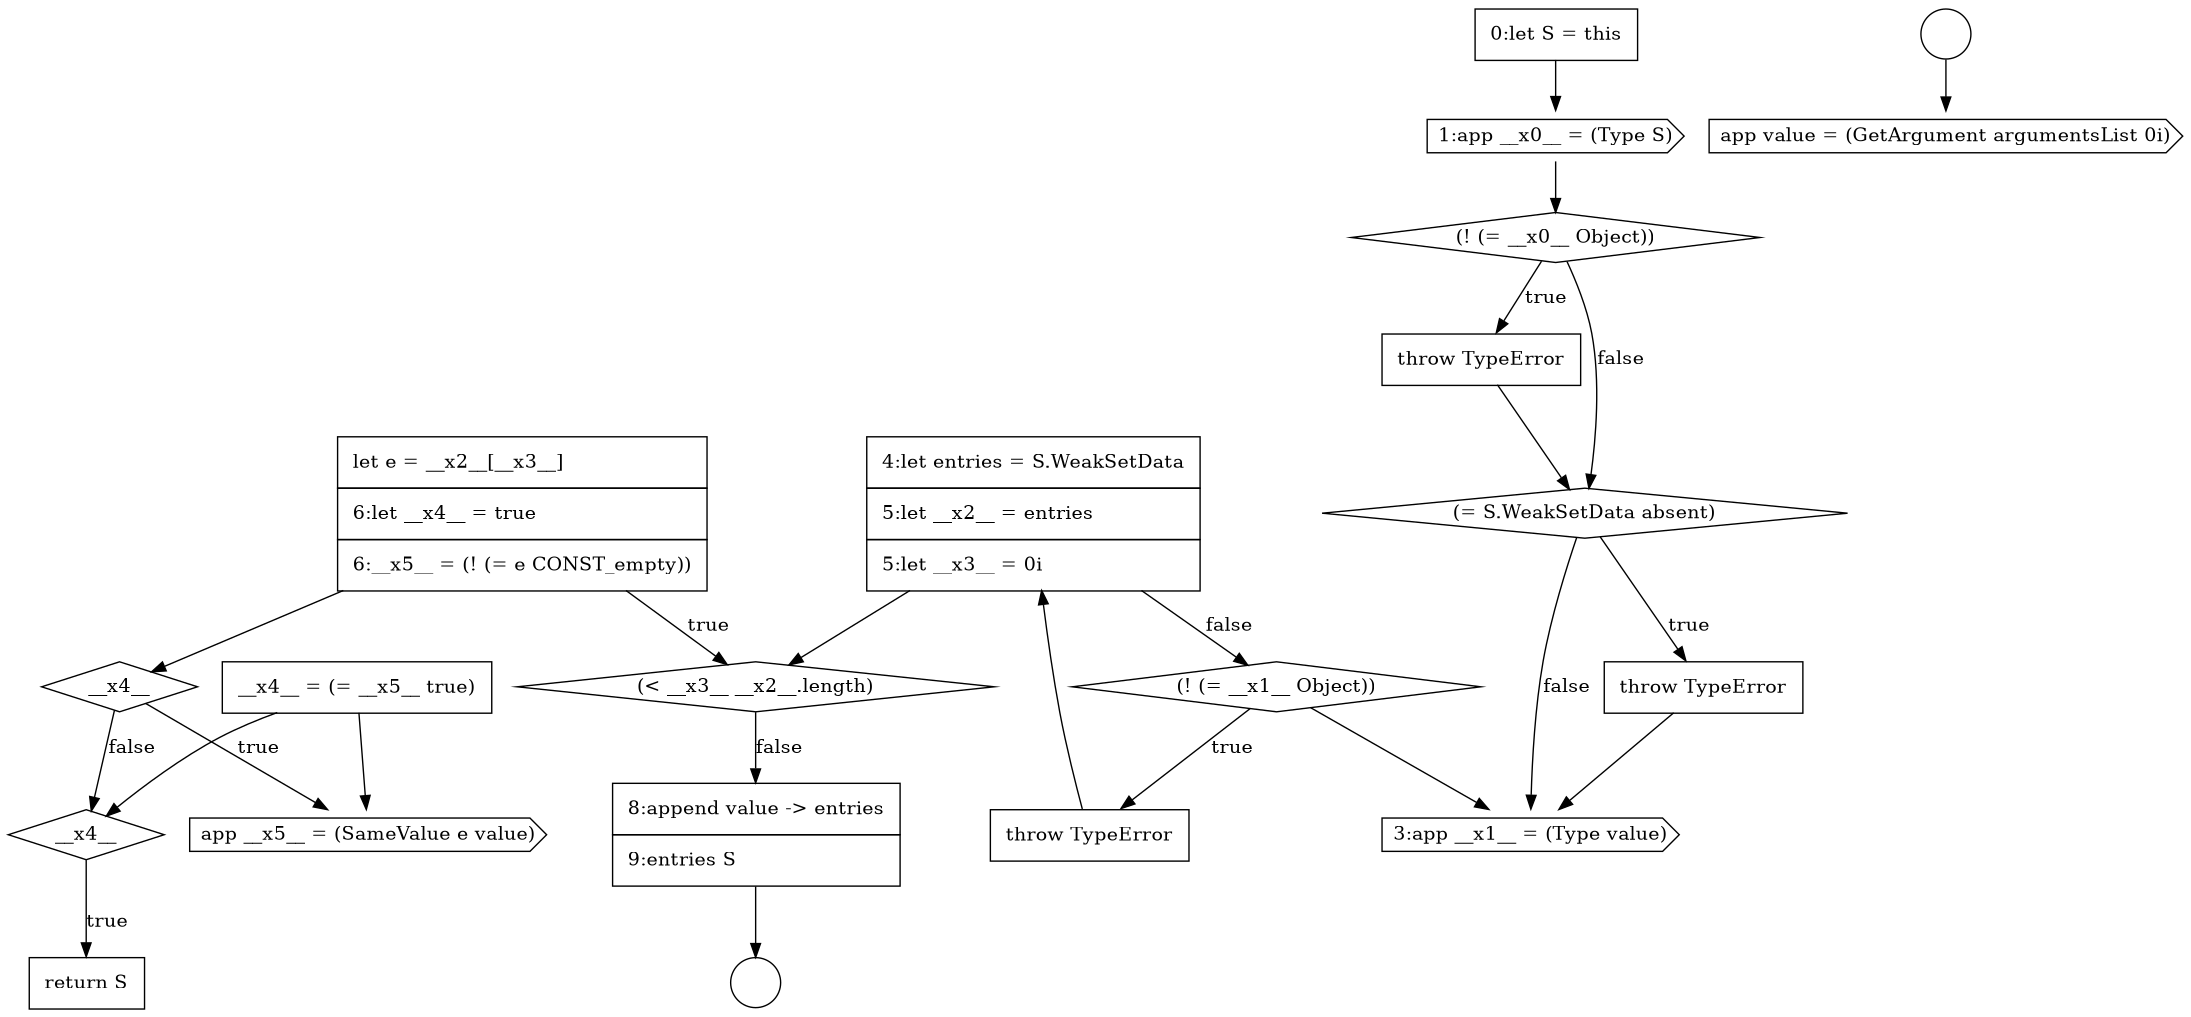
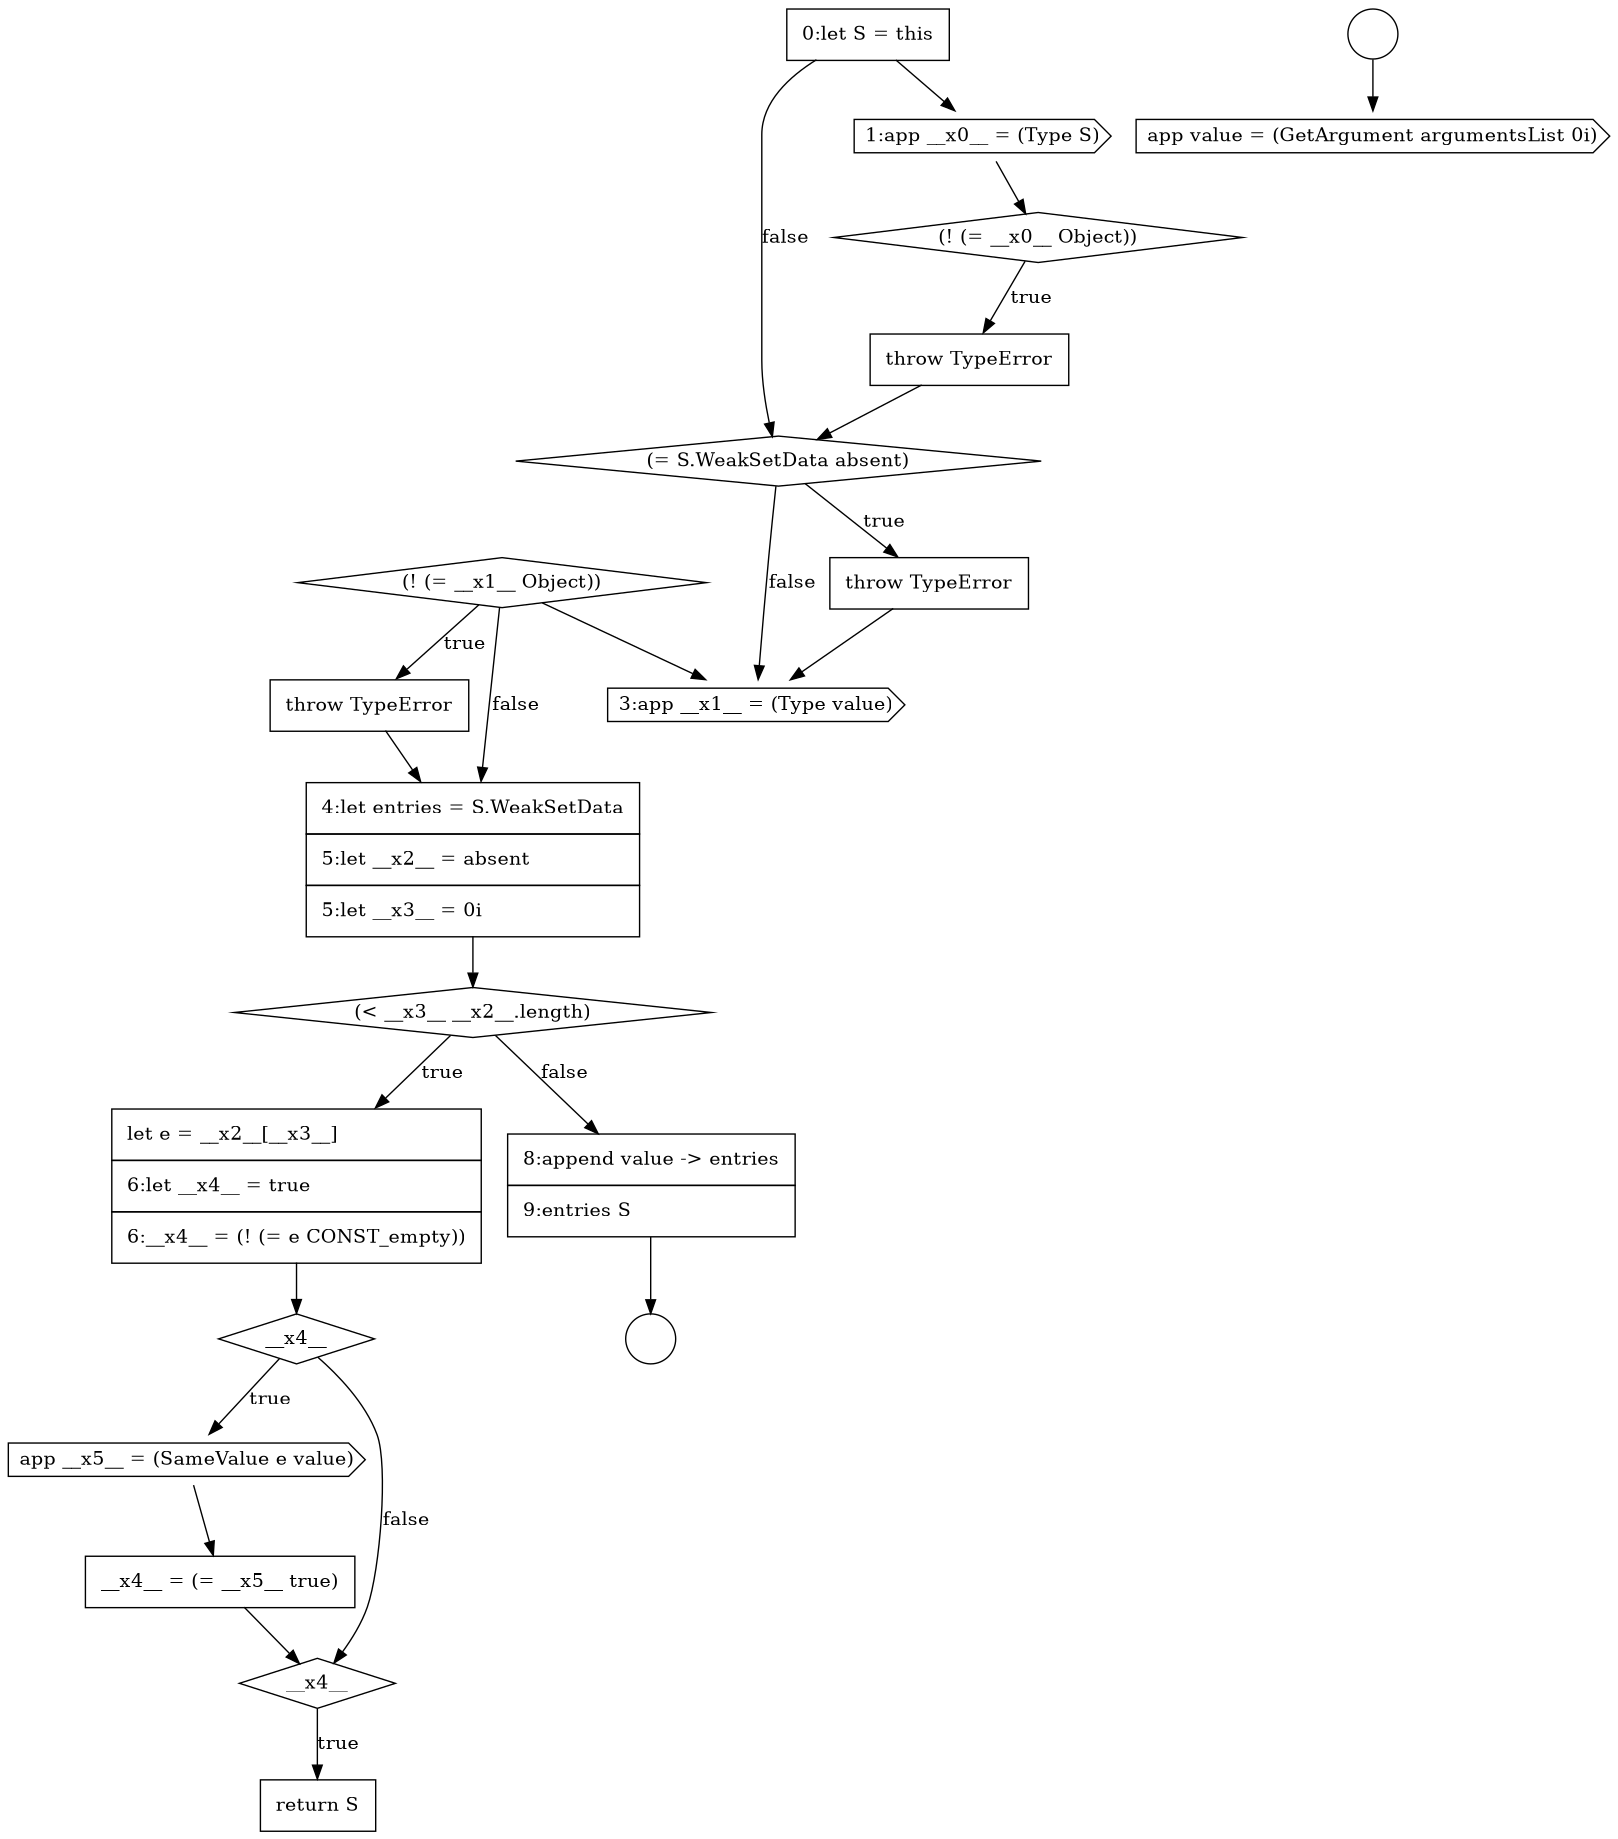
  digraph {
    node [color=black fillcolor=white shape=none style=filled]
    edge [color=black]
-   n1 [label=<<font color="black">     <table border="0" cellborder="1" cellspacing="0" cellpadding="10">       <tr><td align="left">let e = __x2__[__x3__]</td></tr>       <tr><td align="left">6:let __x4__ = true</td></tr>       <tr><td align="left">6:__x5__ = (! (= e CONST_empty))</td></tr>     </table>   </font>> margin=0]
+   n1 [label=<<font color="black">     <table border="0" cellborder="1" cellspacing="0" cellpadding="10">       <tr><td align="left">let e = __x2__[__x3__]</td></tr>       <tr><td align="left">6:let __x4__ = true</td></tr>       <tr><td align="left">6:__x4__ = (! (= e CONST_empty))</td></tr>     </table>   </font>> margin=0]
    n2 [label=<<font color="black">__x4__</font>> shape=diamond]
    n3 [label=<<font color="black">app __x5__ = (SameValue e value)</font>> shape=cds]
    n4 [label=<<font color="black">__x4__</font>> shape=diamond]
    n5 [label=<<font color="black">     <table border="0" cellborder="1" cellspacing="0" cellpadding="10">       <tr><td align="left">__x4__ = (= __x5__ true)</td></tr>     </table>   </font>> margin=0]
    n6 [label=<<font color="black">(= S.WeakSetData absent)</font>> shape=diamond]
    n7 [label=<<font color="black">3:app __x1__ = (Type value)</font>> shape=cds]
    n8 [label=<<font color="black">     <table border="0" cellborder="1" cellspacing="0" cellpadding="10">       <tr><td align="left">throw TypeError</td></tr>     </table>   </font>> margin=0]
    n9 [label=<<font color="black">(! (= __x1__ Object))</font>> shape=diamond]
    n10 [label=<<font color="black">     <table border="0" cellborder="1" cellspacing="0" cellpadding="10">       <tr><td align="left">throw TypeError</td></tr>     </table>   </font>> margin=0]
-   n11 [label=<<font color="black">     <table border="0" cellborder="1" cellspacing="0" cellpadding="10">       <tr><td align="left">4:let entries = S.WeakSetData</td></tr>       <tr><td align="left">5:let __x2__ = entries</td></tr>       <tr><td align="left">5:let __x3__ = 0i</td></tr>     </table>   </font>> margin=0]
+   n11 [label=<<font color="black">     <table border="0" cellborder="1" cellspacing="0" cellpadding="10">       <tr><td align="left">4:let entries = S.WeakSetData</td></tr>       <tr><td align="left">5:let __x2__ = absent</td></tr>       <tr><td align="left">5:let __x3__ = 0i</td></tr>     </table>   </font>> margin=0]
    n12 [label=<<font color="black">(&lt; __x3__ __x2__.length)</font>> shape=diamond]
    n13 [label=<<font color="black">     <table border="0" cellborder="1" cellspacing="0" cellpadding="10">       <tr><td align="left">return S</td></tr>     </table>   </font>> margin=0]
    n14 [label=<<font color="black">app value = (GetArgument argumentsList 0i)</font>> shape=cds]
    n15 [label=<<font color="black">     <table border="0" cellborder="1" cellspacing="0" cellpadding="10">       <tr><td align="left">0:let S = this</td></tr>     </table>   </font>> margin=0]
    n16 [label=<<font color="black">1:app __x0__ = (Type S)</font>> shape=cds]
    n17 [label=<<font color="black">     <table border="0" cellborder="1" cellspacing="0" cellpadding="10">       <tr><td align="left">throw TypeError</td></tr>     </table>   </font>> margin=0]
    n18 [label=<<font color="black">(! (= __x0__ Object))</font>> shape=diamond]
    n19 [label=<<font color="black">     <table border="0" cellborder="1" cellspacing="0" cellpadding="10">       <tr><td align="left">8:append value -&gt; entries</td></tr>       <tr><td align="left">9:entries S</td></tr>     </table>   </font>> margin=0]
    n20 [label=" " shape=circle]
    n21 [label=" " shape=circle]
    n1 -> n2
    n2 -> n3 [label=<<font color="black">true</font>>]
    n2 -> n4 [label=<<font color="black">false</font>>]
-   n5 -> n3
+   n3 -> n5
    n4 -> n13 [label=<<font color="black">true</font>>]
    n5 -> n4
    n6 -> n7 [label=<<font color="black">false</font>>]
    n6 -> n8 [label=<<font color="black">true</font>>]
    n8 -> n7
    n9 -> n7
    n9 -> n10 [label=<<font color="black">true</font>>]
-   n11 -> n9 [label=<<font color="black">false</font>>]
+   n9 -> n11 [label=<<font color="black">false</font>>]
    n10 -> n11
    n11 -> n12
-   n1 -> n12 [label=<<font color="black">true</font>>]
+   n12 -> n1 [label=<<font color="black">true</font>>]
    n12 -> n19 [label=<<font color="black">false</font>>]
    n15 -> n16
    n16 -> n18
    n17 -> n6
-   n18 -> n6 [label=<<font color="black">false</font>>]
+   n15 -> n6 [label=<<font color="black">false</font>>]
    n18 -> n17 [label=<<font color="black">true</font>>]
    n19 -> n20
    n21 -> n14
  }
